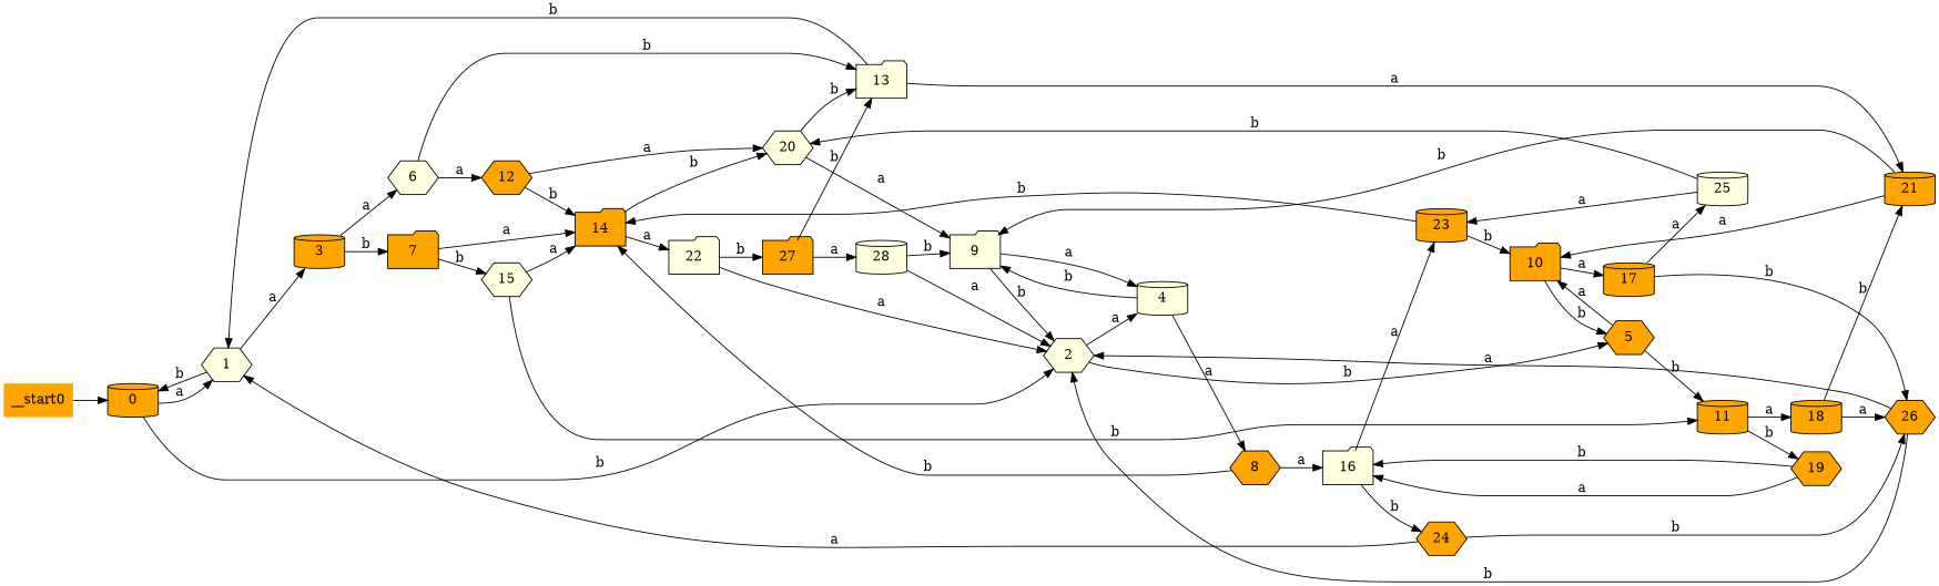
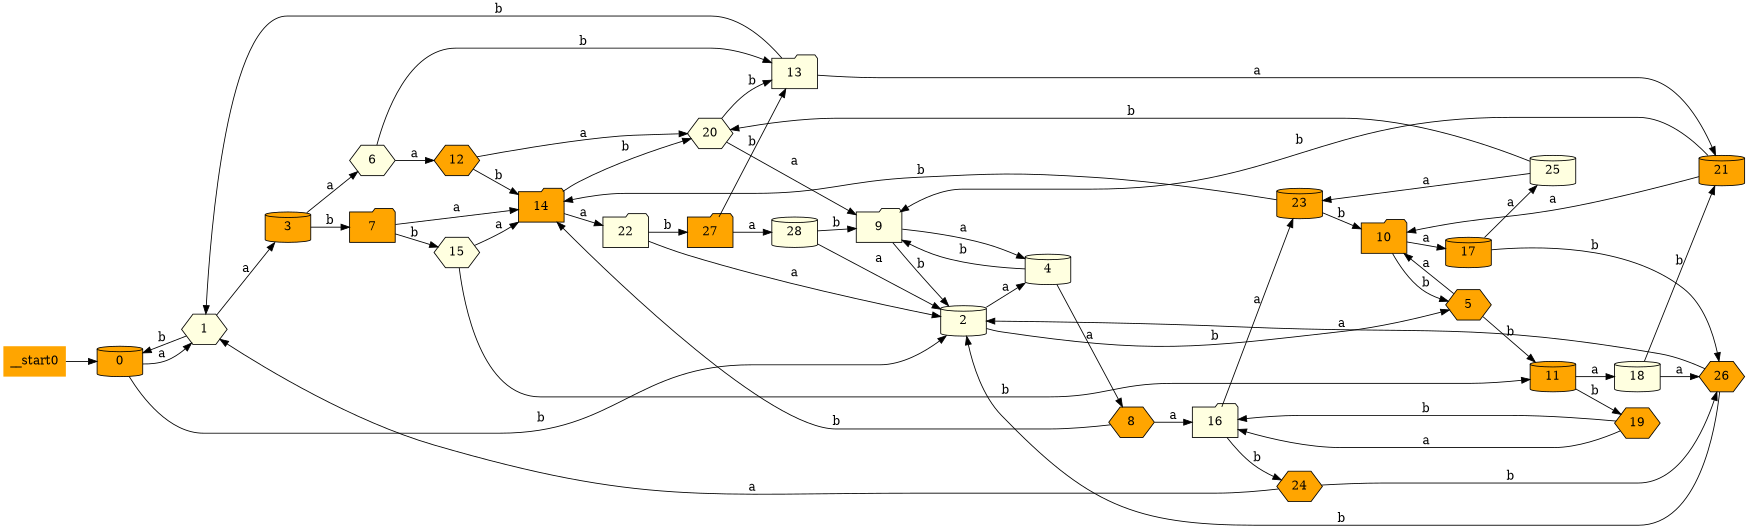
  digraph {
    rankdir=LR
    node [fillcolor=orange shape=hexagon style=filled]
    __start0 [shape=none]
    0 [shape=cylinder]
    1 [fillcolor=lightyellow]
-   2 [fillcolor=lightyellow]
+   2 [fillcolor=lightyellow shape=cylinder]
    3 [shape=cylinder]
    4 [fillcolor=lightyellow shape=cylinder]
    5
    6 [fillcolor=lightyellow]
    7 [shape=folder]
    8
    9 [fillcolor=lightyellow shape=folder]
    10 [shape=folder]
    11 [shape=cylinder]
    12
    13 [fillcolor=lightyellow shape=folder]
    14 [shape=folder]
    15 [fillcolor=lightyellow]
    16 [fillcolor=lightyellow shape=folder]
    17 [shape=cylinder]
-   18 [shape=cylinder]
+   18 [fillcolor=lightyellow shape=cylinder]
    19
    20 [fillcolor=lightyellow]
    21 [shape=cylinder]
    22 [fillcolor=lightyellow shape=folder]
    23 [shape=cylinder]
    24
    25 [fillcolor=lightyellow shape=cylinder]
    26
    27 [shape=folder]
    28 [fillcolor=lightyellow shape=cylinder]
    __start0 -> 0
    0 -> 1 [label=a]
    0 -> 2 [label=b]
    1 -> 0 [label=b]
    1 -> 3 [label=a]
    2 -> 4 [label=a]
    2 -> 5 [label=b]
    3 -> 6 [label=a]
    3 -> 7 [label=b]
    4 -> 8 [label=a]
    4 -> 9 [label=b]
    5 -> 10 [label=a]
    5 -> 11 [label=b]
    6 -> 12 [label=a]
    6 -> 13 [label=b]
    7 -> 14 [label=a]
    7 -> 15 [label=b]
    8 -> 14 [label=b]
    8 -> 16 [label=a]
    9 -> 2 [label=b]
    9 -> 4 [label=a]
    10 -> 5 [label=b]
    10 -> 17 [label=a]
    11 -> 18 [label=a]
    11 -> 19 [label=b]
    12 -> 14 [label=b]
    12 -> 20 [label=a]
    13 -> 1 [label=b]
    13 -> 21 [label=a]
    14 -> 20 [label=b]
    14 -> 22 [label=a]
    15 -> 11 [label=b]
    15 -> 14 [label=a]
    16 -> 23 [label=a]
    16 -> 24 [label=b]
    17 -> 25 [label=a]
    17 -> 26 [label=b]
    18 -> 21 [label=b]
    18 -> 26 [label=a]
    19 -> 16 [label=a]
    19 -> 16 [label=b]
    20 -> 9 [label=a]
    20 -> 13 [label=b]
    21 -> 9 [label=b]
    21 -> 10 [label=a]
    22 -> 2 [label=a]
    22 -> 27 [label=b]
    23 -> 10 [label=b]
    23 -> 14 [label=b]
    24 -> 1 [label=a]
    24 -> 26 [label=b]
    25 -> 20 [label=b]
    25 -> 23 [label=a]
    26 -> 2 [label=a]
    26 -> 2 [label=b]
    27 -> 13 [label=b]
    27 -> 28 [label=a]
    28 -> 2 [label=a]
    28 -> 9 [label=b]
  }
